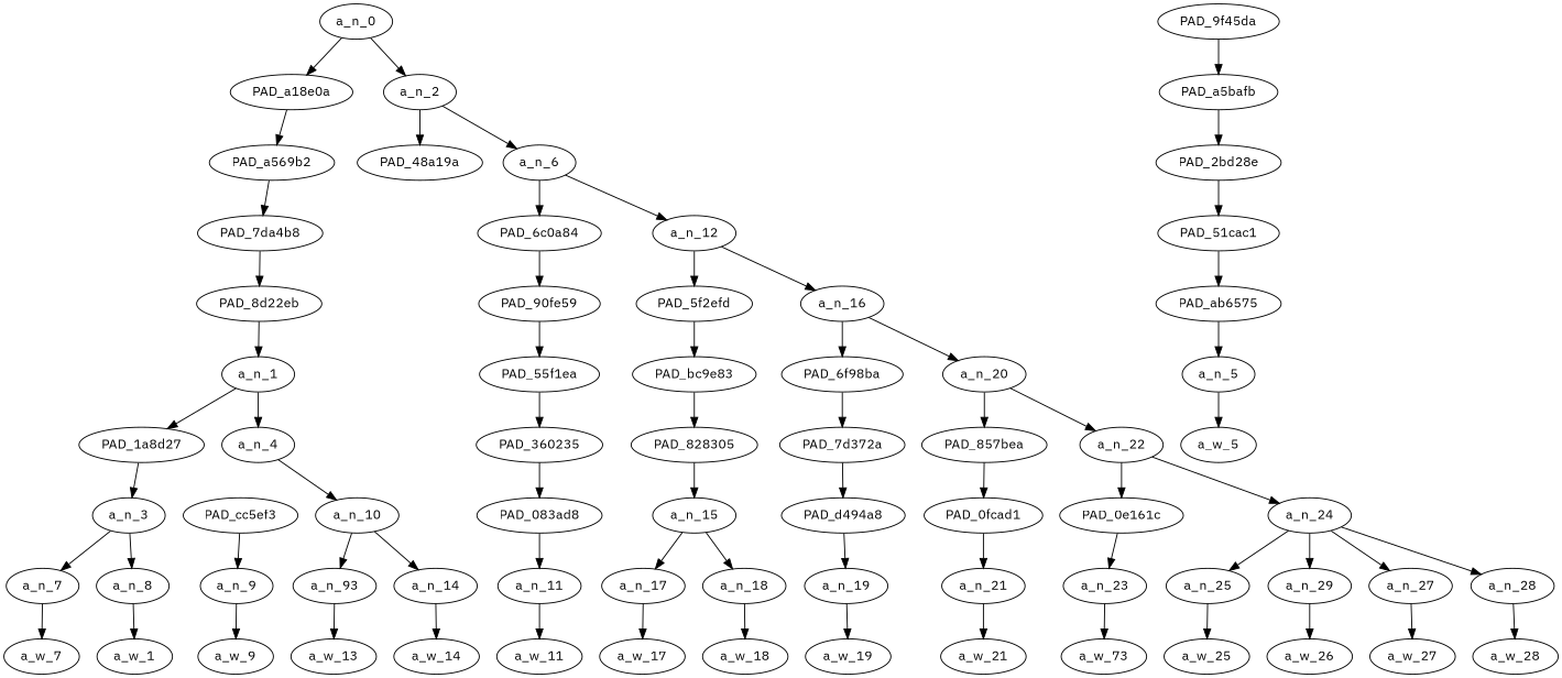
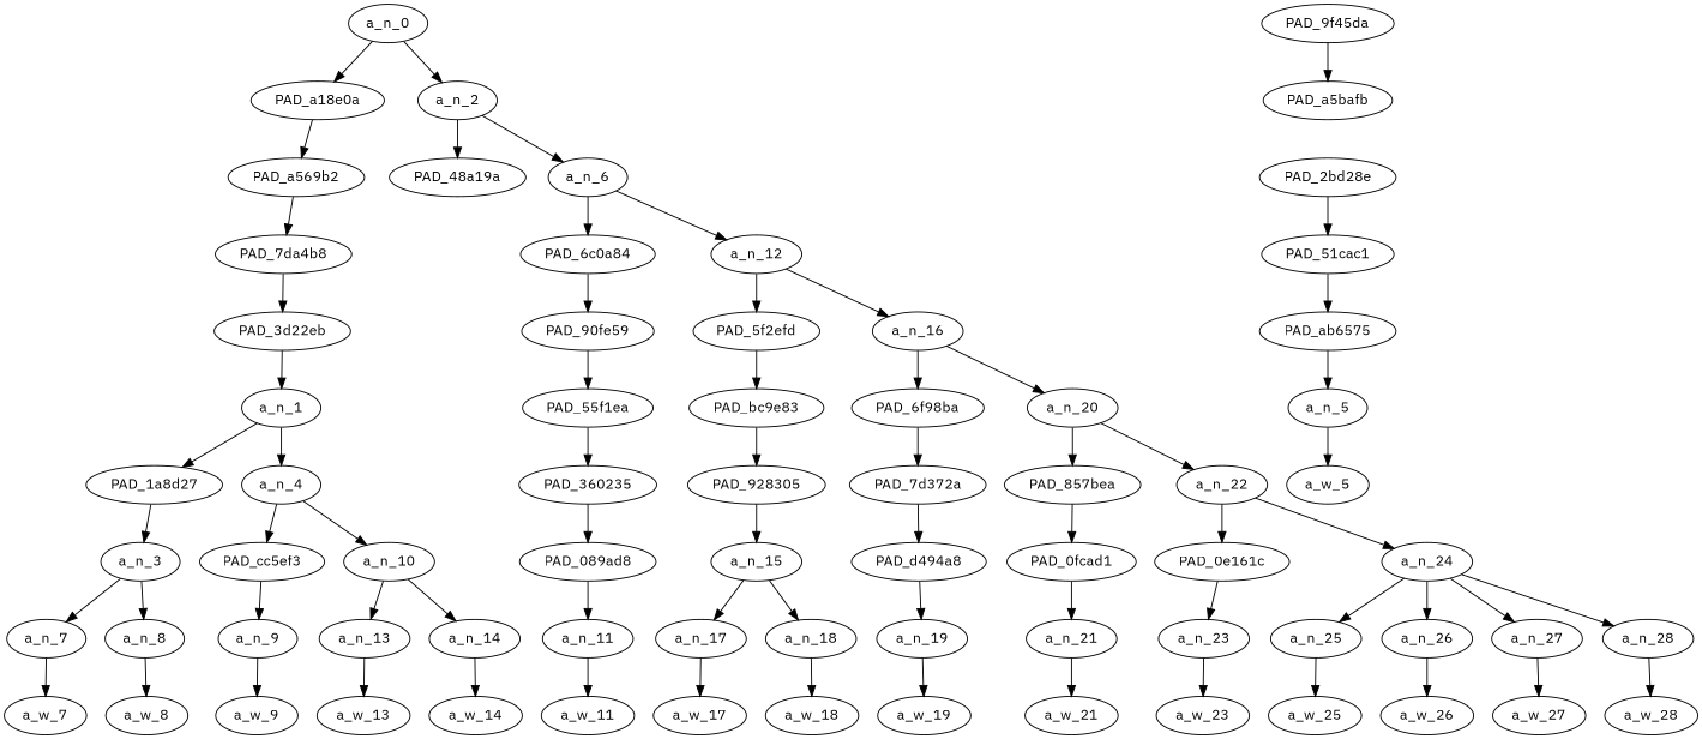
  strict digraph {
    fontname="IBM Plex Sans"
    node [div_dir=1 fontname="IBM Plex Sans" index=0 level=1 text_span="[5]" value=0.03262313]
    edge [fontname="IBM Plex Sans"]
    a_n_0 [level=9 text_span="[0, 1, 2, 3, 4, 5, 6, 7, 8, 9, 10, 11, 12, 13, 14, 15]" value=1.00000000]
    PAD_a18e0a [level=8 text_span="[0, 1, 2, 3, 4]" value=0.39215660]
    a_n_2 [index=1 level=8 text_span="[5, 6, 7, 8, 9, 10, 11, 12, 13, 14, 15]" value=0.60680537]
    PAD_a569b2 [level=7 text_span="[0, 1, 2, 3, 4]" value=0.39215660]
    PAD_48a19a [index=1 level=7]
    a_n_6 [index=2 level=7 text_span="[6, 7, 8, 9, 10, 11, 12, 13, 14, 15]" value=0.57350090]
    PAD_7da4b8 [level=6 text_span="[0, 1, 2, 3, 4]" value=0.39215660]
    PAD_6c0a84 [index=2 level=6 text_span="[6]" value=0.05666144]
    a_n_12 [index=3 level=6 text_span="[7, 8, 9, 10, 11, 12, 13, 14, 15]" value=0.51616358]
-   PAD_3d22eb [level=5 text_span="[0, 1, 2, 3, 4]" value=0.39215660 label=PAD_8d22eb]
+   PAD_3d22eb [level=5 text_span="[0, 1, 2, 3, 4]" value=0.39215660]
    a_n_1 [level=4 text_span="[0, 1, 2, 3, 4]" value=0.39215660]
    n12 [label=PAD_1a8d27 level=3 text_span="[0, 1]" value=0.23027056]
    a_n_4 [index=1 level=3 text_span="[2, 3, 4]" value=0.16103722]
    a_n_3 [level=2 text_span="[0, 1]" value=0.23027056]
    PAD_cc5ef3 [index=1 level=2 text_span="[2]" value=0.03988618]
    a_n_10 [index=2 level=2 text_span="[3, 4]" value=0.12074983]
    a_n_7 [text_span="[0]" value=0.09799131]
    a_n_8 [index=1 text_span="[1]" value=0.13146665]
    a_n_9 [index=2 text_span="[2]" value=0.03988618]
-   a_n_13 [index=3 text_span="[3]" value=0.05962537 label=a_n_93]
+   a_n_13 [index=3 text_span="[3]" value=0.05962537]
    a_n_14 [index=4 text_span="[4]" value=0.06080916]
    a_w_7 [div_dir=0 level=0 text_span="[0]" value=immigrant]
-   a_w_8 [div_dir=0 index=1 level=0 text_span="[1]" value=fucks label=a_w_1]
+   a_w_8 [div_dir=0 index=1 level=0 text_span="[1]" value=fucks]
    a_w_9 [div_dir=0 index=2 level=0 text_span="[2]" value=from]
    a_w_13 [div_dir=0 index=3 level=0 text_span="[3]" value=middle]
    a_w_14 [div_dir=0 index=4 level=0 text_span="[4]" value=east]
    PAD_9f45da [index=1 level=6]
    PAD_a5bafb [index=1 level=5]
    PAD_90fe59 [index=2 level=5 text_span="[6]" value=0.05666144]
    PAD_5f2efd [index=3 level=5 text_span="[7, 8]" value=0.22679160]
    a_n_16 [index=4 level=5 text_span="[9, 10, 11, 12, 13, 14, 15]" value=0.28879940]
    PAD_2bd28e [index=1 level=4]
    PAD_51cac1 [index=2 level=3]
    PAD_ab6575 [index=3 level=2]
    a_n_5 [index=5]
    a_w_5 [div_dir=0 index=5 level=0 value=are]
    PAD_55f1ea [index=2 level=4 text_span="[6]" value=0.05666144]
    PAD_bc9e83 [index=3 level=4 text_span="[7, 8]" value=0.22679160]
    PAD_6f98ba [index=4 level=4 text_span="[9]" value=0.03586773]
    a_n_20 [index=5 level=4 text_span="[10, 11, 12, 13, 14, 15]" value=0.25258838]
    PAD_360235 [index=3 level=3 text_span="[6]" value=0.05666144]
-   PAD_089ad8 [index=4 level=2 text_span="[6]" value=0.05666144 label=PAD_083ad8]
+   PAD_089ad8 [index=4 level=2 text_span="[6]" value=0.05666144]
    a_n_11 [index=6 text_span="[6]" value=0.05666144]
    a_w_11 [div_dir=0 index=6 level=0 text_span="[6]" value=destroying]
-   PAD_828305 [index=4 level=3 text_span="[7, 8]" value=0.22679160]
+   PAD_828305 [index=4 level=3 text_span="[7, 8]" value=0.22679160 label=PAD_928305]
    PAD_7d372a [index=5 level=3 text_span="[9]" value=0.03586773]
    PAD_857bea [index=6 level=3 text_span="[10]" value=0.03267981]
    a_n_22 [index=7 level=3 text_span="[11, 12, 13, 14, 15]" value=0.21962901]
    a_n_15 [index=5 level=2 text_span="[7, 8]" value=0.22679160]
    a_n_17 [index=7 text_span="[7]" value=0.04303059]
    a_n_18 [index=8 text_span="[8]" value=0.18326777]
    a_w_17 [div_dir=0 index=7 level=0 text_span="[7]" value=you]
    a_w_18 [div_dir=0 index=8 level=0 text_span="[8]" value=faggots]
    PAD_d494a8 [index=6 level=2 text_span="[9]" value=0.03586773]
    PAD_0fcad1 [index=7 level=2 text_span="[10]" value=0.03267981]
    PAD_0e161c [index=8 level=2 text_span="[11]" value=0.03087568]
    a_n_24 [index=9 level=2 text_span="[12, 13, 14, 15]" value=0.18849695]
    a_n_19 [index=9 text_span="[9]" value=0.03586773]
    a_w_19 [div_dir=0 index=9 level=0 text_span="[9]" value=let]
    a_n_21 [index=10 text_span="[10]" value=0.03267981]
    a_n_23 [index=11 text_span="[11]" value=0.03087568]
    a_n_25 [index=12 text_span="[12]" value=0.04309759]
-   a_n_26 [index=13 text_span="[13]" value=0.04892947 label=a_n_29]
+   a_n_26 [index=13 text_span="[13]" value=0.04892947]
    a_n_27 [div_dir=-1 index=14 text_span="[14]" value=0.04380946]
    a_n_28 [index=15 text_span="[15]" value=0.05240677]
    a_w_21 [div_dir=0 index=10 level=0 text_span="[10]" value=them]
-   a_w_23 [div_dir=0 index=11 level=0 text_span="[11]" value=in label=a_w_73]
+   a_w_23 [div_dir=0 index=11 level=0 text_span="[11]" value=in]
    a_w_25 [div_dir=0 index=12 level=0 text_span="[12]" value=your]
    a_w_26 [div_dir=0 index=13 level=0 text_span="[13]" value=bad]
    a_w_27 [div_dir=0 index=14 level=0 text_span="[14]" value=not]
    a_w_28 [div_dir=0 index=15 level=0 text_span="[15]" value=my]
    a_n_0 -> PAD_a18e0a
    a_n_0 -> a_n_2
    PAD_a18e0a -> PAD_a569b2
    a_n_2 -> PAD_48a19a
    a_n_2 -> a_n_6
    PAD_a569b2 -> PAD_7da4b8
    a_n_6 -> PAD_6c0a84
    a_n_6 -> a_n_12
    PAD_7da4b8 -> PAD_3d22eb
    PAD_6c0a84 -> PAD_90fe59
    a_n_12 -> PAD_5f2efd
    a_n_12 -> a_n_16
    PAD_3d22eb -> a_n_1
    a_n_1 -> n12
    a_n_1 -> a_n_4
    n12 -> a_n_3
+   a_n_4 -> PAD_cc5ef3
    a_n_4 -> a_n_10
    a_n_3 -> a_n_7
    a_n_3 -> a_n_8
    PAD_cc5ef3 -> a_n_9
    a_n_10 -> a_n_13
    a_n_10 -> a_n_14
    a_n_7 -> a_w_7
    a_n_8 -> a_w_8
    a_n_9 -> a_w_9
    a_n_13 -> a_w_13
    a_n_14 -> a_w_14
    PAD_9f45da -> PAD_a5bafb
-   PAD_a5bafb -> PAD_2bd28e
    PAD_90fe59 -> PAD_55f1ea
    PAD_5f2efd -> PAD_bc9e83
    a_n_16 -> PAD_6f98ba
    a_n_16 -> a_n_20
    PAD_2bd28e -> PAD_51cac1
    PAD_51cac1 -> PAD_ab6575
    PAD_ab6575 -> a_n_5
    a_n_5 -> a_w_5
    PAD_55f1ea -> PAD_360235
    PAD_bc9e83 -> PAD_828305
    PAD_6f98ba -> PAD_7d372a
    a_n_20 -> PAD_857bea
    a_n_20 -> a_n_22
    PAD_360235 -> PAD_089ad8
    PAD_089ad8 -> a_n_11
    a_n_11 -> a_w_11
    PAD_828305 -> a_n_15
    PAD_7d372a -> PAD_d494a8
    PAD_857bea -> PAD_0fcad1
    a_n_22 -> PAD_0e161c
    a_n_22 -> a_n_24
    a_n_15 -> a_n_17
    a_n_15 -> a_n_18
    a_n_17 -> a_w_17
    a_n_18 -> a_w_18
    PAD_d494a8 -> a_n_19
    PAD_0fcad1 -> a_n_21
    PAD_0e161c -> a_n_23
    a_n_24 -> a_n_25
    a_n_24 -> a_n_26
    a_n_24 -> a_n_27
    a_n_24 -> a_n_28
    a_n_19 -> a_w_19
    a_n_21 -> a_w_21
    a_n_23 -> a_w_23
    a_n_25 -> a_w_25
    a_n_26 -> a_w_26
    a_n_27 -> a_w_27
    a_n_28 -> a_w_28
  }
